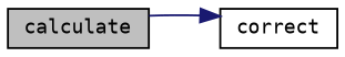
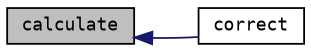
  digraph {
    rankdir=LR
    fontname="DejaVu Sans Mono"
    node [color=black fontname="DejaVu Sans Mono" fontsize=10 shape=record]
    n1 [fillcolor=grey75 fontcolor=black height=0.2 label=calculate style=filled width=0.4]
    n2 [height=0.2 label=correct width=0.4]
-   n2 -> n1 [color=midnightblue dir=back fontname="DejaVu Sans Mono" fontsize=10 labelfontname=Helvetica labelfontsize=10 style=solid]
+   n1 -> n2 [color=midnightblue dir=back fontname="DejaVu Sans Mono" fontsize=10 labelfontname=Helvetica labelfontsize=10 style=solid]
  }
